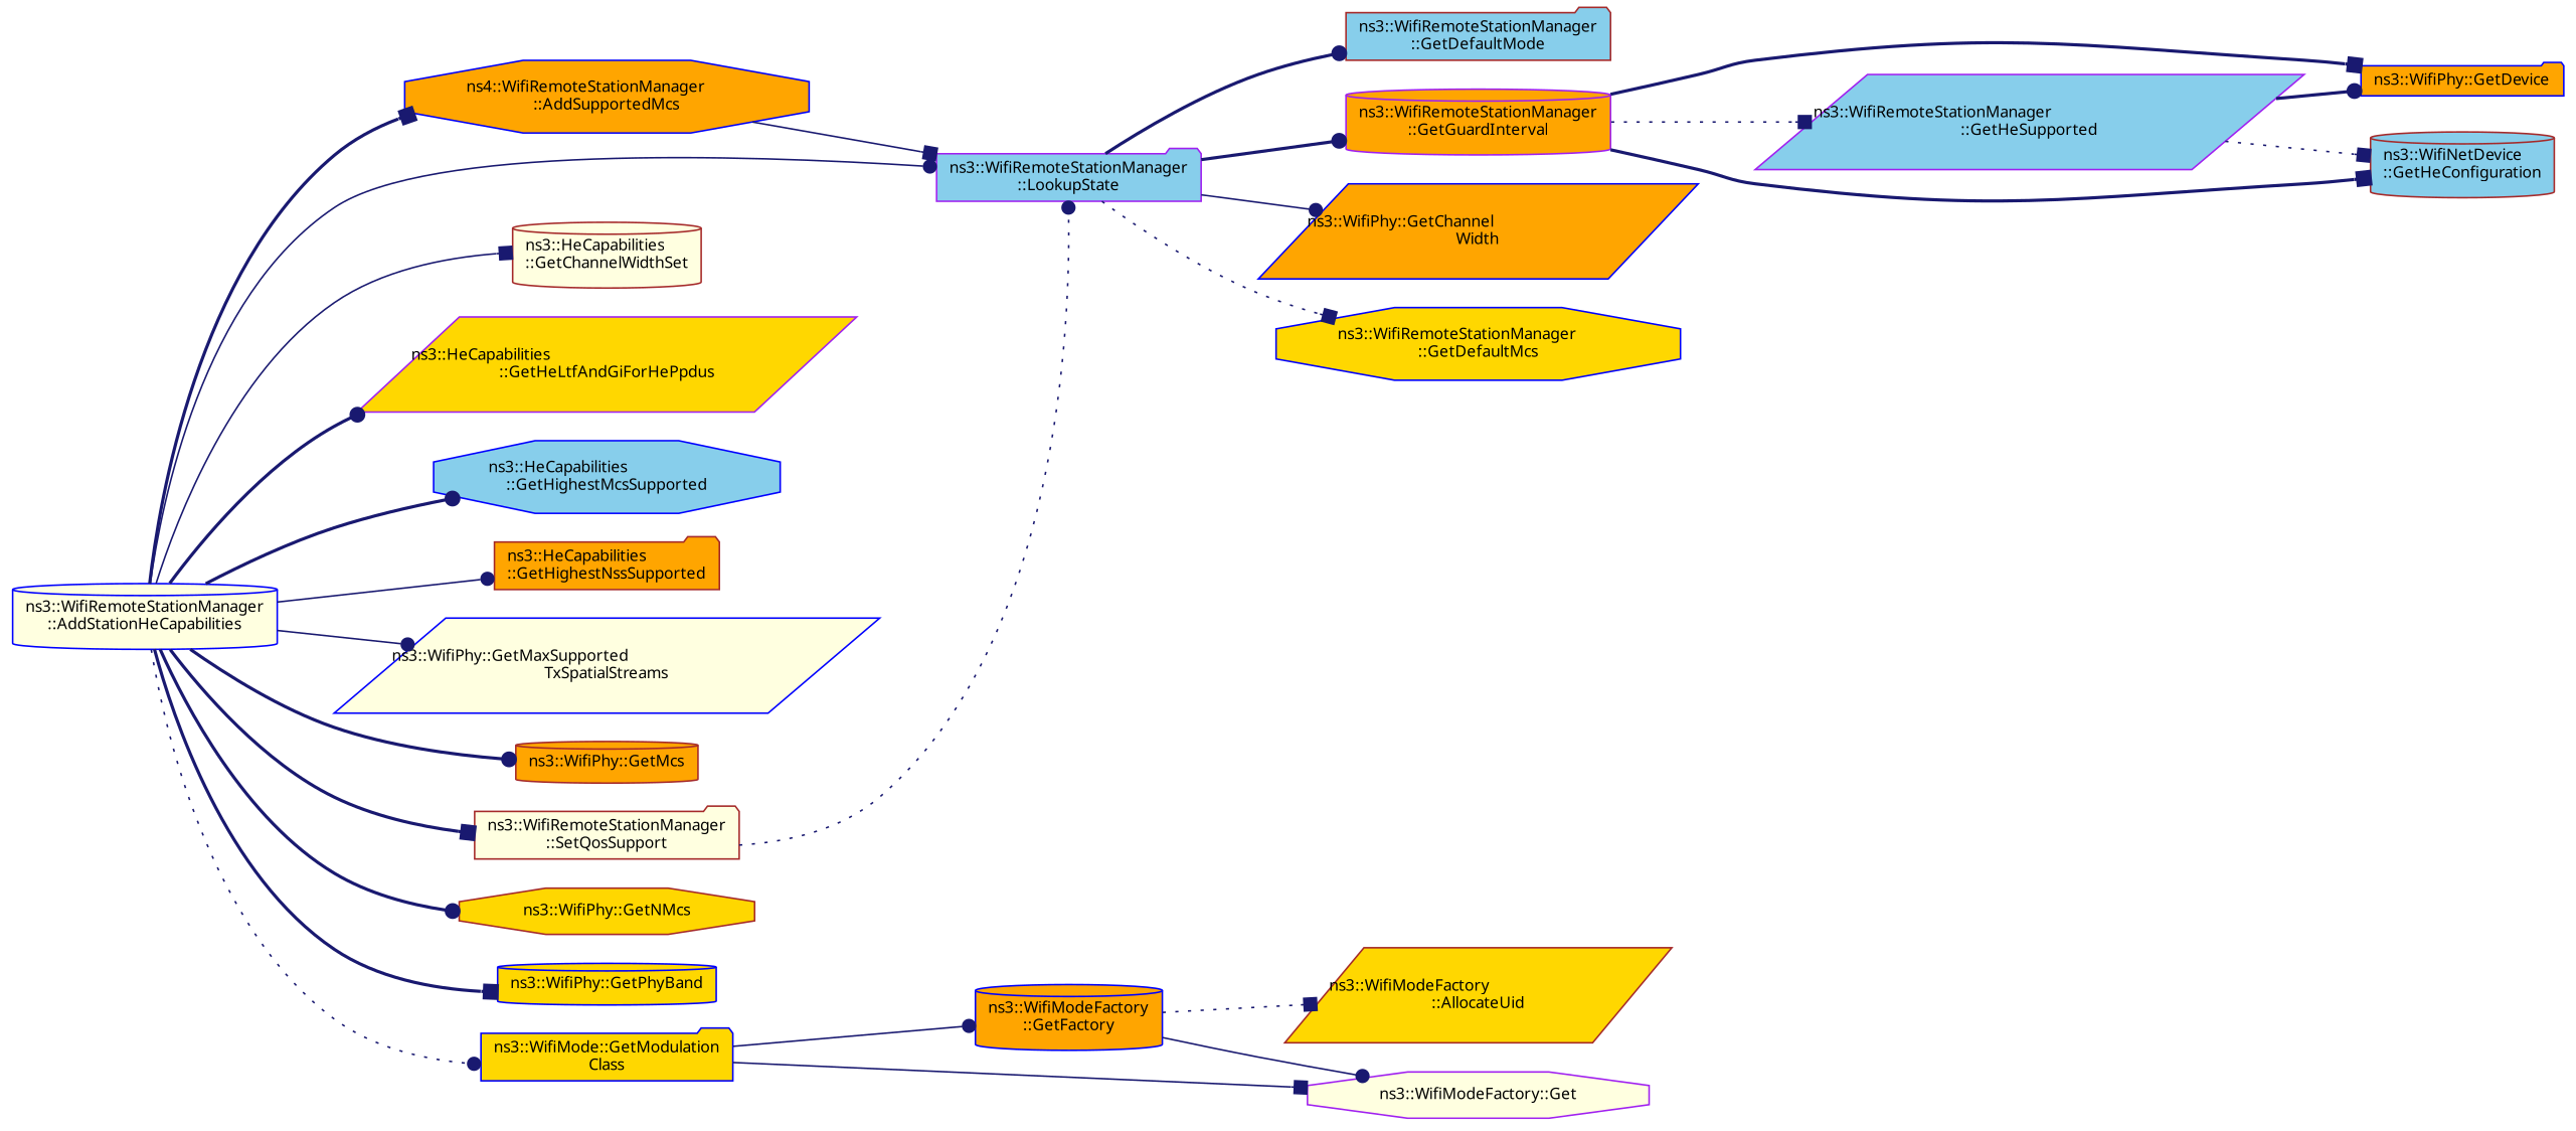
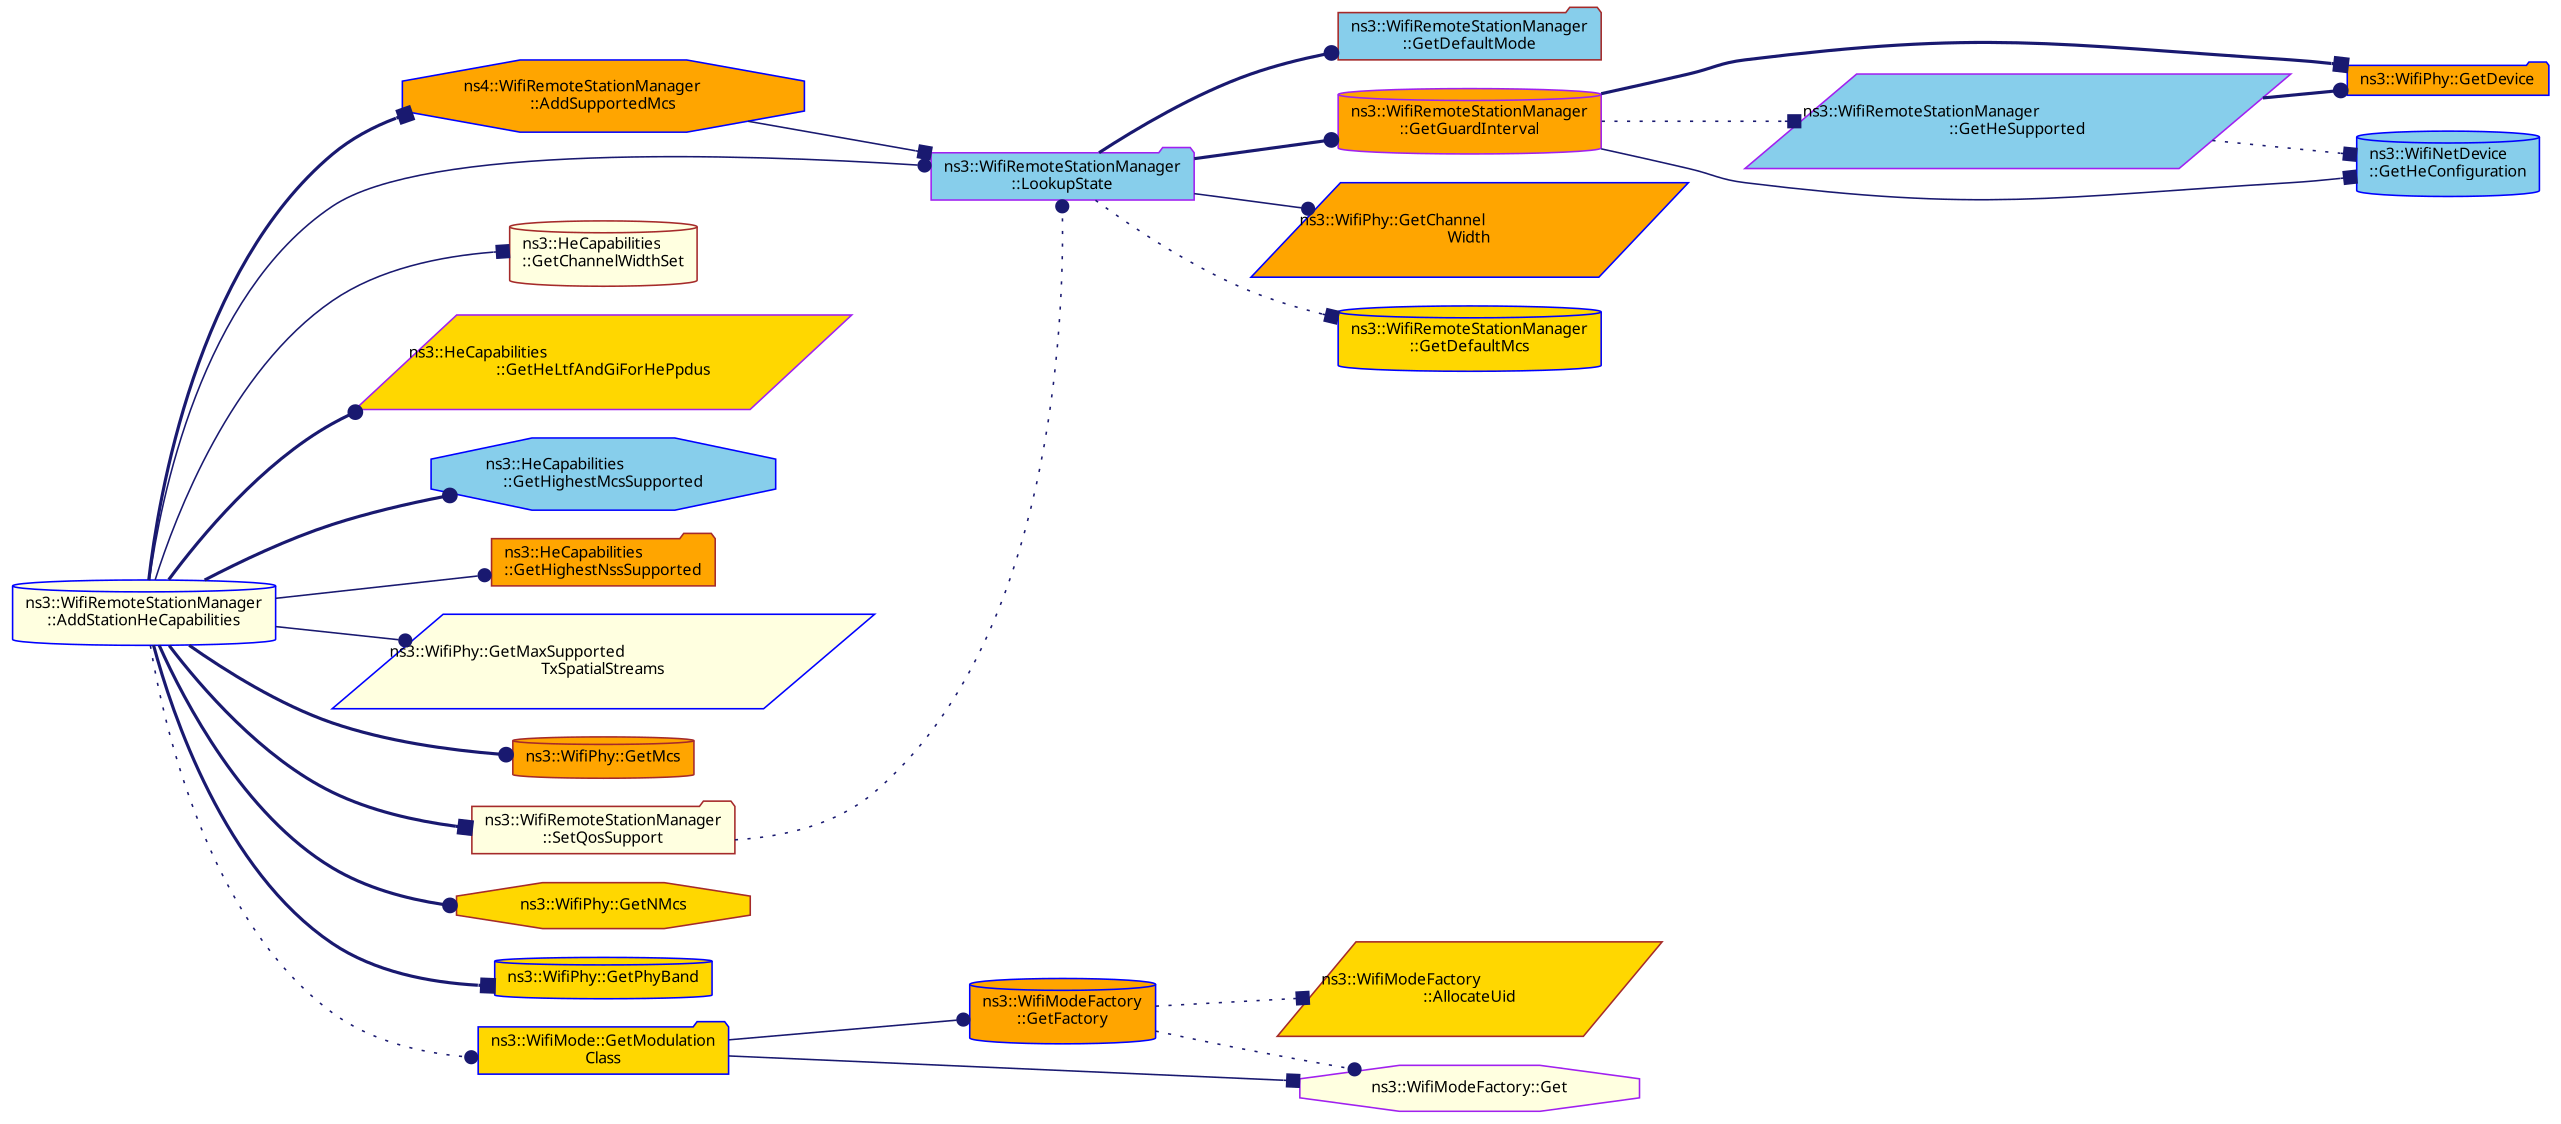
  digraph {
    fontname="Noto Sans"
    rankdir=LR
    node [color=blue fillcolor=orange fontname="Noto Sans" fontsize=10 shape=cylinder style=filled]
    edge [arrowhead=dot color=midnightblue fontname="Noto Sans" fontsize=10 labelfontname=Helvetica labelfontsize=10 style=bold]
    n1 [fillcolor=lightyellow fontcolor=black height=0.2 label="ns3::WifiRemoteStationManager\l::AddStationHeCapabilities" width=0.4]
    n2 [height=0.2 label="ns4::WifiRemoteStationManager\l::AddSupportedMcs" shape=octagon width=0.4]
    n3 [color=purple fillcolor=skyblue height=0.2 label="ns3::WifiRemoteStationManager\l::LookupState" shape=folder width=0.4]
    n4 [color=brown fillcolor=lightyellow height=0.2 label="ns3::HeCapabilities\l::GetChannelWidthSet" width=0.4]
    n5 [color=purple fillcolor=gold height=0.2 label="ns3::HeCapabilities\l::GetHeLtfAndGiForHePpdus" shape=parallelogram width=0.4]
    n6 [fillcolor=skyblue height=0.2 label="ns3::HeCapabilities\l::GetHighestMcsSupported" shape=octagon width=0.4]
    n7 [color=brown height=0.2 label="ns3::HeCapabilities\l::GetHighestNssSupported" shape=folder width=0.4]
    n8 [fillcolor=lightyellow height=0.2 label="ns3::WifiPhy::GetMaxSupported\lTxSpatialStreams" shape=parallelogram width=0.4]
    n9 [color=brown height=0.2 label="ns3::WifiPhy::GetMcs" width=0.4]
    n10 [fillcolor=gold height=0.2 label="ns3::WifiMode::GetModulation\lClass" shape=folder width=0.4]
    n11 [color=brown fillcolor=gold height=0.2 label="ns3::WifiPhy::GetNMcs" shape=octagon width=0.4]
    n12 [fillcolor=gold height=0.2 label="ns3::WifiPhy::GetPhyBand" width=0.4]
    n13 [color=brown fillcolor=lightyellow height=0.2 label="ns3::WifiRemoteStationManager\l::SetQosSupport" shape=folder width=0.4]
    n14 [height=0.2 label="ns3::WifiPhy::GetChannel\lWidth" shape=parallelogram width=0.4]
-   n15 [fillcolor=gold height=0.2 label="ns3::WifiRemoteStationManager\l::GetDefaultMcs" shape=octagon width=0.4]
+   n15 [fillcolor=gold height=0.2 label="ns3::WifiRemoteStationManager\l::GetDefaultMcs" width=0.4]
    n16 [color=brown fillcolor=skyblue height=0.2 label="ns3::WifiRemoteStationManager\l::GetDefaultMode" shape=folder width=0.4]
    n17 [color=purple height=0.2 label="ns3::WifiRemoteStationManager\l::GetGuardInterval" width=0.4]
    n18 [color=purple fillcolor=lightyellow height=0.2 label="ns3::WifiModeFactory::Get" shape=octagon width=0.4]
    n19 [height=0.2 label="ns3::WifiModeFactory\l::GetFactory" width=0.4]
    n20 [height=0.2 label="ns3::WifiPhy::GetDevice" shape=folder width=0.4]
-   n21 [color=brown fillcolor=skyblue height=0.2 label="ns3::WifiNetDevice\l::GetHeConfiguration" width=0.4]
+   n21 [fillcolor=skyblue height=0.2 label="ns3::WifiNetDevice\l::GetHeConfiguration" width=0.4]
    n22 [color=purple fillcolor=skyblue height=0.2 label="ns3::WifiRemoteStationManager\l::GetHeSupported" shape=parallelogram width=0.4]
    n23 [color=brown fillcolor=gold height=0.2 label="ns3::WifiModeFactory\l::AllocateUid" shape=parallelogram width=0.4]
    n1 -> n2 [arrowhead=box]
    n1 -> n3 [style=solid]
    n1 -> n4 [arrowhead=box style=solid]
    n1 -> n5
    n1 -> n6
    n1 -> n7 [style=solid]
    n1 -> n8 [style=solid]
    n1 -> n9
    n1 -> n10 [style=dotted]
    n1 -> n11
    n1 -> n12 [arrowhead=box]
    n1 -> n13 [arrowhead=box]
    n2 -> n3 [arrowhead=box style=solid]
    n3 -> n14 [style=solid]
    n3 -> n15 [arrowhead=box style=dotted]
    n3 -> n16
    n3 -> n17
    n10 -> n18 [arrowhead=box style=solid]
    n10 -> n19 [style=solid]
    n13 -> n3 [style=dotted]
    n17 -> n20 [arrowhead=box]
-   n17 -> n21 [arrowhead=box]
+   n17 -> n21 [arrowhead=box style=solid]
    n17 -> n22 [arrowhead=box style=dotted]
-   n19 -> n18 [style=solid]
+   n19 -> n18 [style=dotted]
    n19 -> n23 [arrowhead=box style=dotted]
    n22 -> n20
    n22 -> n21 [arrowhead=box style=dotted]
  }
